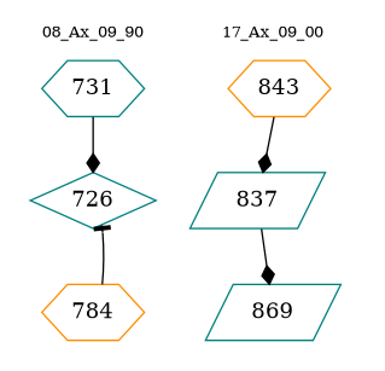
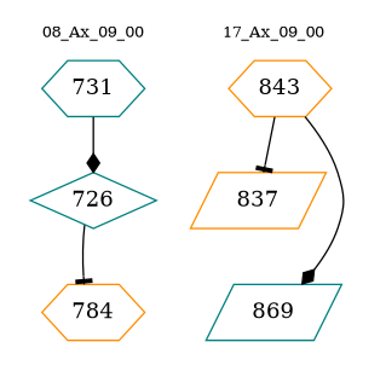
  digraph {
    node [color=teal shape=hexagon]
    edge [arrowhead=diamond color=black]
    n1 [label=731]
    n2 [label=726 shape=diamond]
    n3 [color=darkorange label=784]
    n4 [color=darkorange label=843]
-   n5 [label=837 shape=parallelogram]
+   n5 [color=darkorange label=837 shape=parallelogram]
    n6 [label=869 shape=parallelogram]
    subgraph cluster_1 {
      color=white
      fontsize=10
-     label="08_Ax_09_90"
+     label="08_Ax_09_00"
      n1
      n2
      n3
    }
    subgraph cluster_2 {
      color=white
      fontsize=10
      label="17_Ax_09_00"
      n4
      n5
      n6
    }
    n1 -> n2
-   n3 -> n2 [arrowhead=tee]
-   n4 -> n5
-   n5 -> n6
+   n2 -> n3 [arrowhead=tee]
+   n4 -> n5 [arrowhead=tee]
+   n4 -> n6
  }
